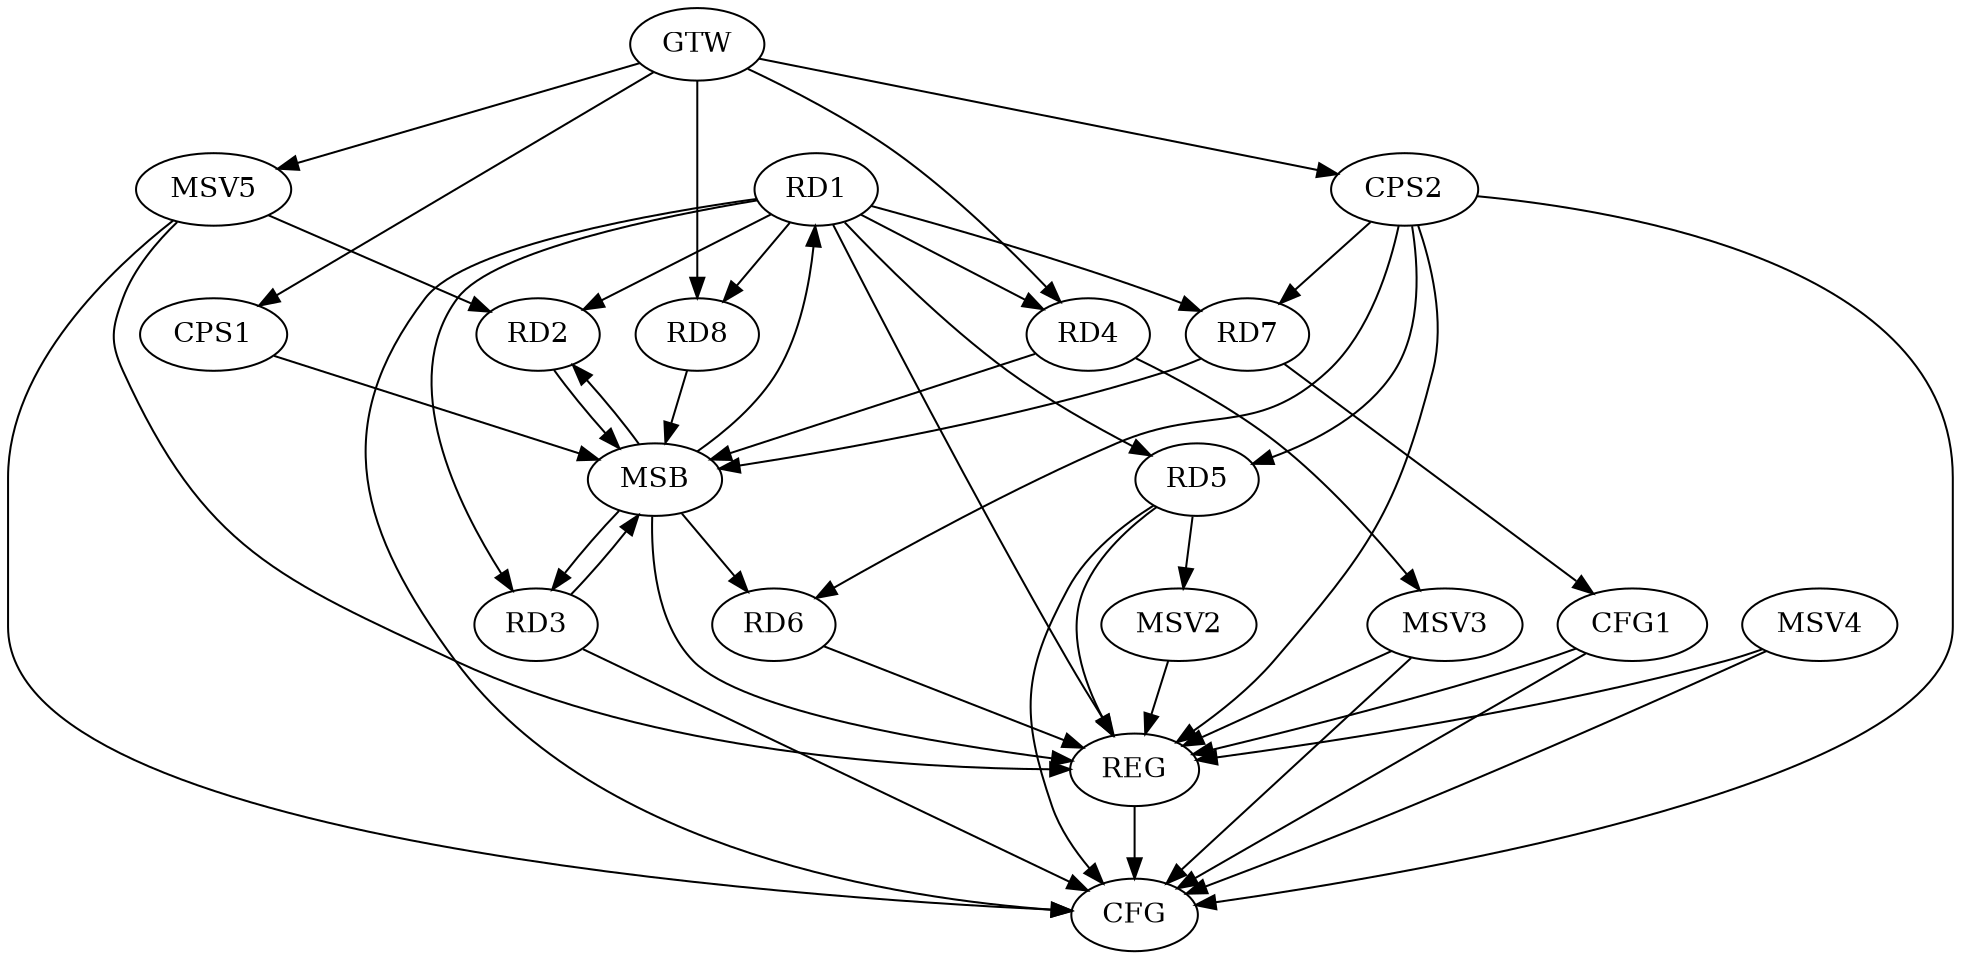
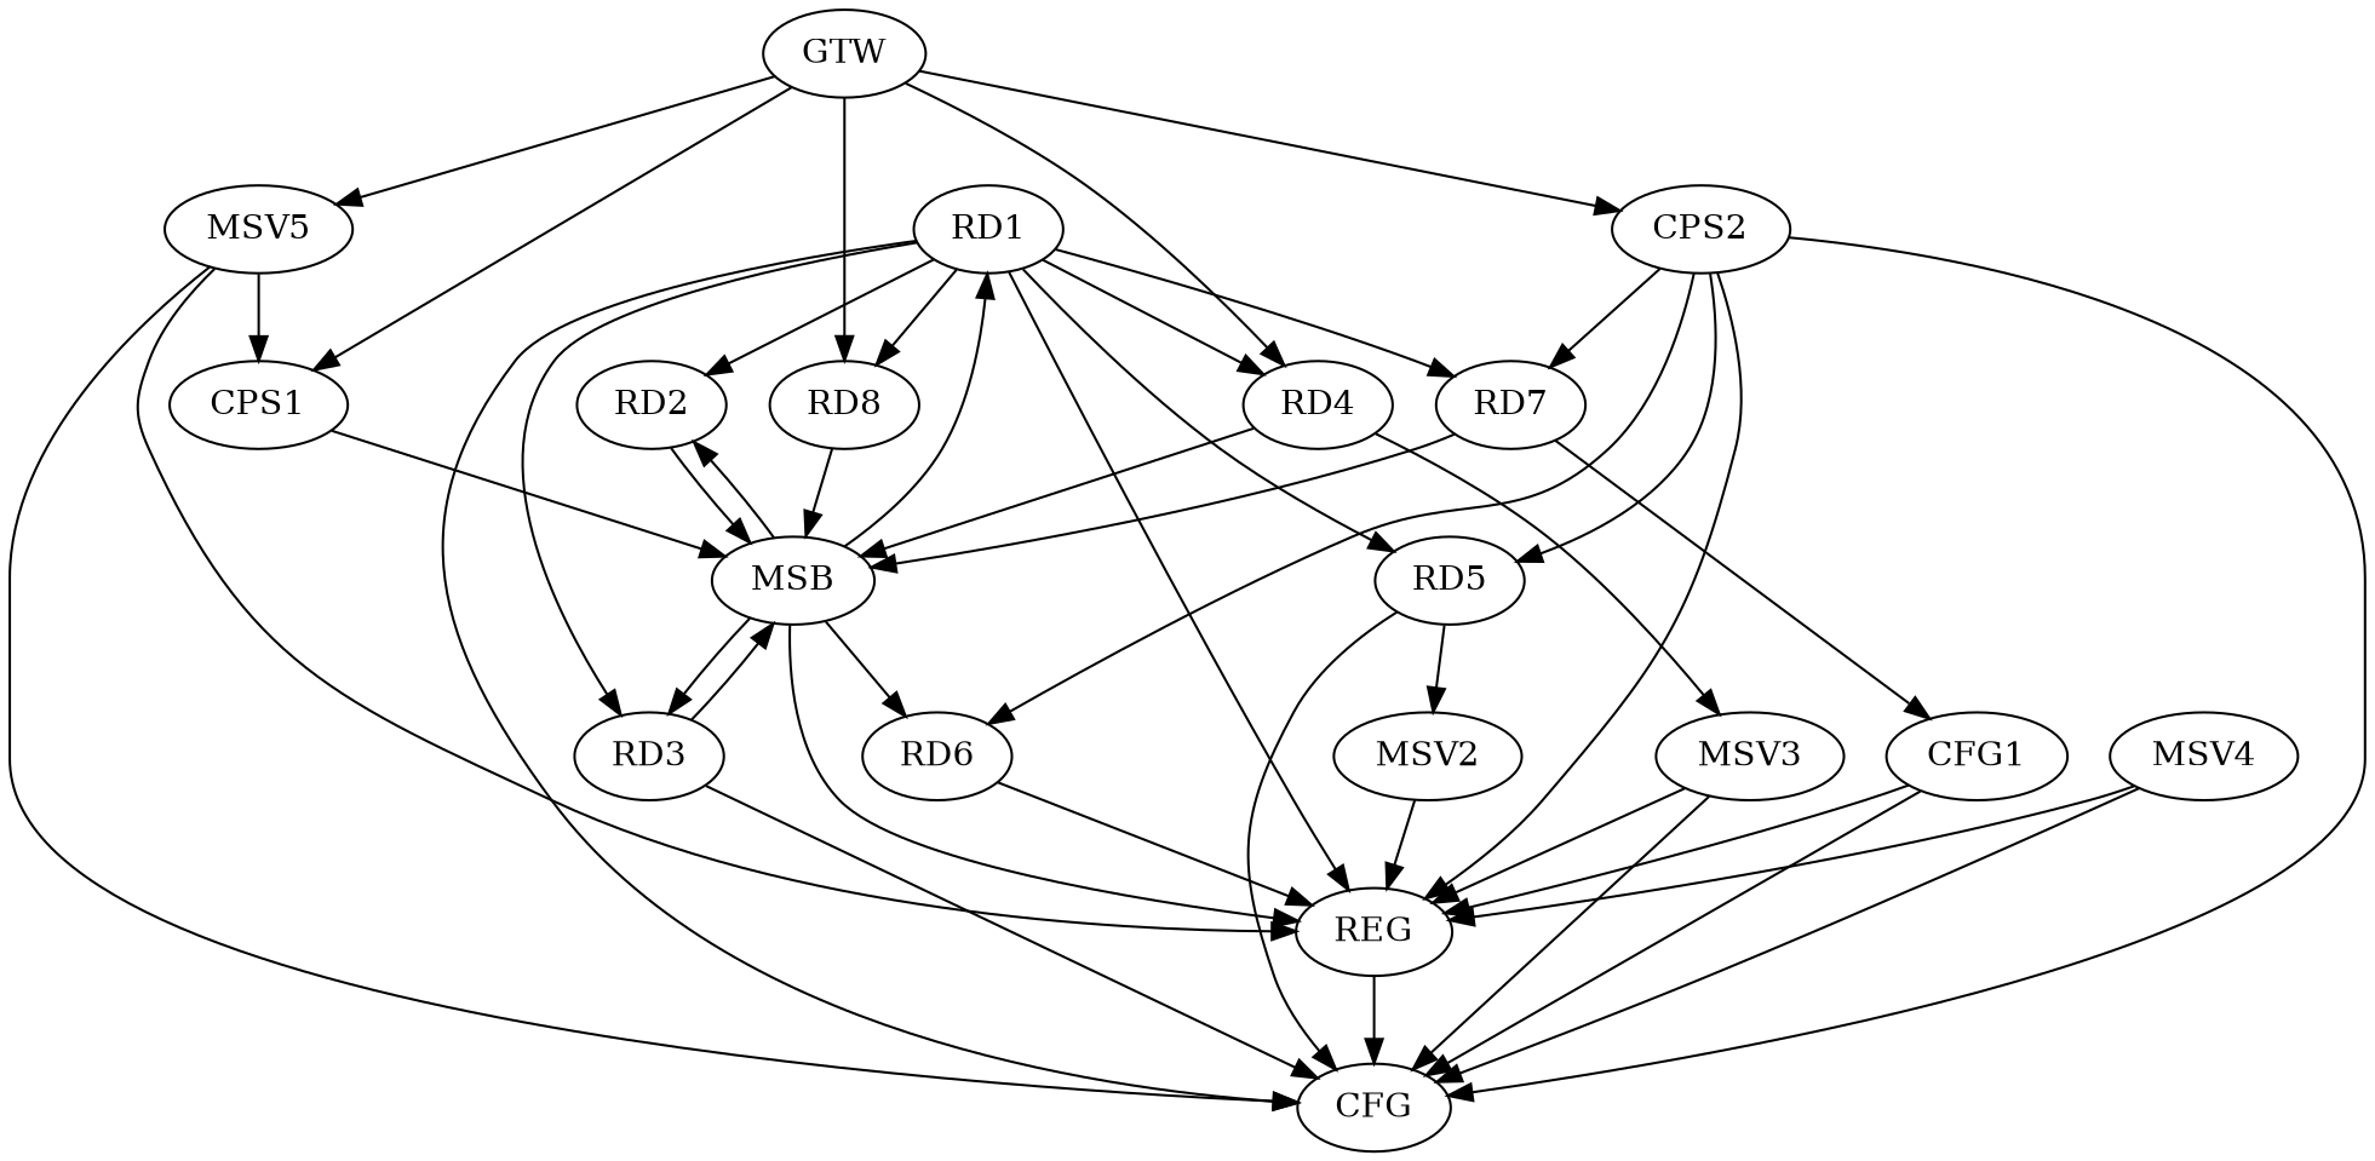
  strict digraph {
    n1 [label=RD1]
    n2 [label=RD2]
    n3 [label=RD3]
    n4 [label=RD4]
    n5 [label=RD5]
    n6 [label=RD7]
    n7 [label=RD8]
    n8 [label=REG]
    n9 [label=CFG]
    n10 [label=MSB]
    n11 [label=MSV3]
    n12 [label=MSV2]
    n13 [label=CFG1]
    n14 [label=RD6]
    n15 [label=CPS1]
    n16 [label=CPS2]
    n17 [label=GTW]
    n18 [label=MSV5]
    n19 [label=MSV4]
    n1 -> n2
    n1 -> n3
    n1 -> n4
    n1 -> n5
    n1 -> n6
    n1 -> n7
    n1 -> n8
    n1 -> n9
    n2 -> n10
    n3 -> n9
    n3 -> n10
    n4 -> n10
    n4 -> n11
-   n5 -> n8
    n5 -> n9
    n5 -> n12
    n6 -> n10
    n6 -> n13
    n7 -> n10
    n8 -> n9
    n10 -> n1
    n10 -> n2
    n10 -> n3
    n10 -> n8
    n10 -> n14
    n11 -> n8
    n11 -> n9
    n12 -> n8
    n13 -> n8
    n13 -> n9
    n14 -> n8
    n15 -> n10
    n16 -> n5
    n16 -> n6
    n16 -> n8
    n16 -> n9
    n16 -> n14
    n17 -> n4
    n17 -> n7
    n17 -> n15
    n17 -> n16
    n17 -> n18
-   n18 -> n2
+   n18 -> n15
    n18 -> n8
    n18 -> n9
    n19 -> n8
    n19 -> n9
  }
